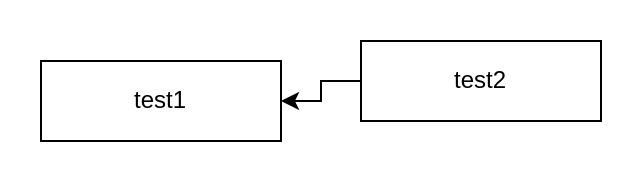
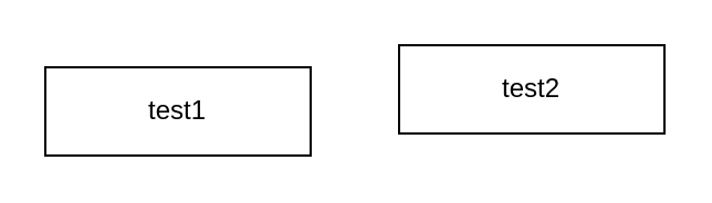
  <mxCell id="0" />
  <mxCell id="1" parent="0" />
  <mxCell id="2" value="test1" style="rounded=0;whiteSpace=wrap;html=1;" vertex="1" parent="1"><mxGeometry x="20" y="30" width="120" height="40" as="geometry" /></mxCell>
- <mxCell id="3" style="edgeStyle=orthogonalEdgeStyle;rounded=0;orthogonalLoop=1;jettySize=auto;html=1;exitX=0;exitY=0.5;exitDx=0;exitDy=0;" edge="1" parent="1" source="4" target="2"><mxGeometry relative="1" as="geometry" /></mxCell>
  <mxCell id="4" value="test2" style="rounded=0;whiteSpace=wrap;html=1;" vertex="1" parent="1"><mxGeometry x="180" y="20" width="120" height="40" as="geometry" /></mxCell>
